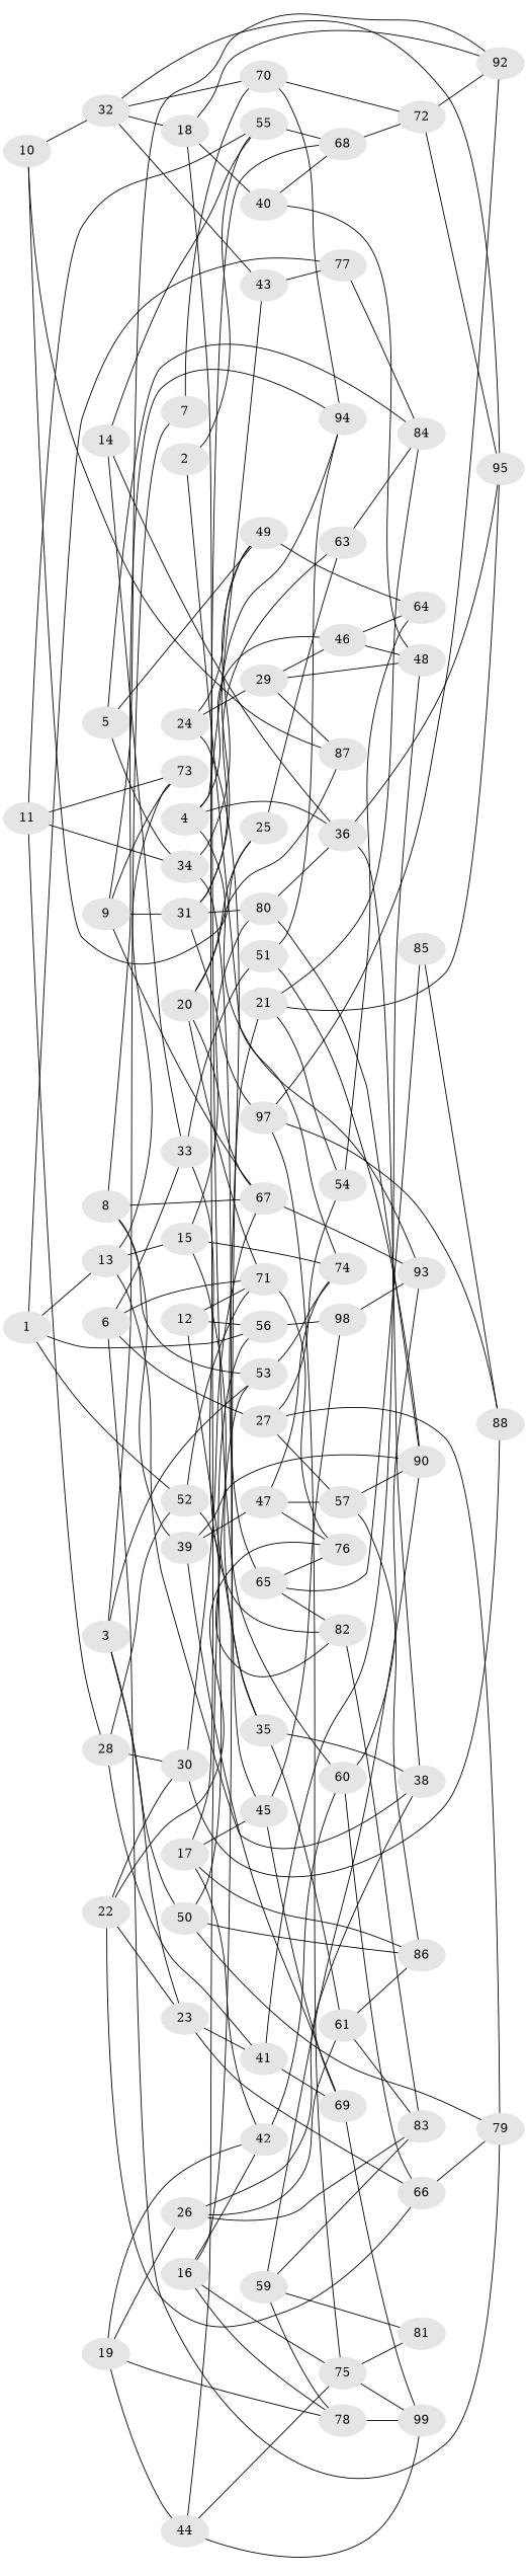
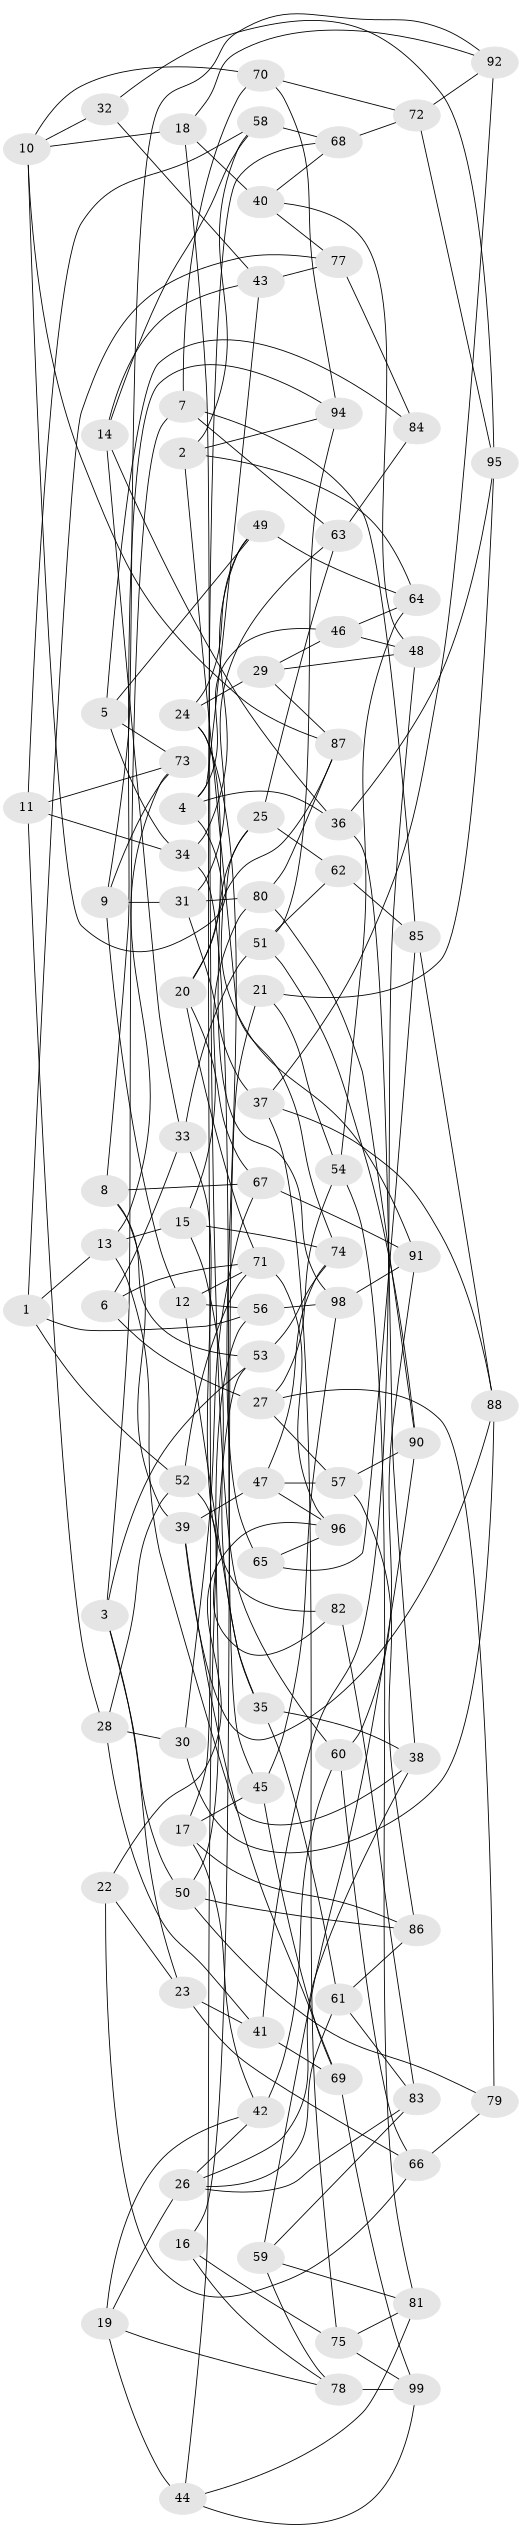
  graph {
    rankdir=LR
    node [color=gray90 style=filled]
    1
    13
    52
    56
    77
    73
    15
    38
    71
    82
    n11 [label=98]
    84
    2
-   55
+   55 [label=58]
    64
    74
    94
    68
    3
    7
    23
    50
    53
    63
    70
    85
    66
    41
    79
    86
    4
    36
    43
    46
-   91 [label=93]
+   91
    n36 [label=95]
    48
    5
    34
    49
    45
    6
    27
    33
    54
    57
    51
-   76
+   76 [label=96]
    72
    88
    8
    39
    67
    47
    69
    9
    12
    31
    92
    35
    80
-   37 [label=97]
+   37
    10
    18
    25
    32
    87
    40
    60
+   62
    11
    28
    30
    61
    14
    90
    16
    21
    42
    75
    78
    81
    n83 [label=99]
    17
    19
    26
    44
    83
    20
    22
    24
    29
    65
    59
    1 -- 13
    1 -- 52
    1 -- 56
    1 -- 77
    13 -- 73
    13 -- 15
    13 -- 38
    52 -- 71
    52 -- 82
    56 -- n11
    77 -- 84
    15 -- 74
    15 -- 35
    15 -- 80
    71 -- 76
    82 -- 83
    n11 -- 91
    2 -- 55
+   2 -- 64
    2 -- 74
-   31 -- 94
+   2 -- 94
    55 -- 68
    68 -- 72
    3 -- 7
    3 -- 23
    3 -- 50
    3 -- 53
+   7 -- 63
    7 -- 70
+   7 -- 85
    23 -- 66
    23 -- 41
    50 -- 56
    50 -- 79
    50 -- 86
    53 -- 74
    63 -- 84
    70 -- 94
    70 -- 72
    85 -- 88
    66 -- 79
    41 -- 48
    41 -- 69
    4 -- 36
    4 -- 43
    4 -- 46
    4 -- 91
    36 -- 38
    36 -- n36
    43 -- 77
    46 -- 64
    46 -- 48
+   5 -- 73
    5 -- 84
    5 -- 34
    5 -- 49
    34 -- 49
    34 -- 45
    49 -- 64
    45 -- n11
    45 -- 69
    6 -- 71
-   6 -- 79
    6 -- 27
    6 -- 33
    27 -- 79
    27 -- 54
    27 -- 57
    33 -- 82
    33 -- 51
    54 -- 64
+   54 -- 81
    57 -- 86
    57 -- 90
    51 -- 94
+   51 -- 62
    51 -- 90
    72 -- n36
    72 -- 92
    8 -- 94
    8 -- 53
    8 -- 39
    8 -- 67
-   39 -- 90
+   39 -- 88
    39 -- 47
    39 -- 69
    67 -- 91
    47 -- 74
    47 -- 57
    47 -- 76
    69 -- n83
    9 -- 73
-   9 -- 67
+   9 -- 12
    9 -- 31
    9 -- 92
    12 -- 56
    12 -- 71
    12 -- 35
    31 -- 63
    31 -- 80
    31 -- 37
    35 -- 38
    35 -- 61
-   80 -- 36
+   80 -- 87
    80 -- 90
    37 -- 88
    37 -- 92
    37 -- 75
-   32 -- 18
+   10 -- 18
    10 -- 25
    10 -- 32
    10 -- 87
    18 -- 92
    18 -- 40
    18 -- 60
    25 -- 63
-   32 -- 70
+   25 -- 62
+   10 -- 70
    32 -- 43
    32 -- n36
+   40 -- 77
    40 -- 68
    40 -- 48
    60 -- 66
    60 -- 91
+   62 -- 85
    11 -- 73
    11 -- 55
    11 -- 34
    11 -- 28
    28 -- 52
    28 -- 41
    28 -- 30
    30 -- 88
    30 -- 67
    61 -- 86
    61 -- 83
    14 -- 55
    14 -- 36
+   14 -- 43
    14 -- 33
    16 -- 21
-   16 -- 42
+   26 -- 42
    16 -- 75
    16 -- 78
-   21 -- 84
    21 -- n36
    21 -- 54
    42 -- 60
    75 -- 81
    75 -- n83
    78 -- n83
    17 -- 68
    17 -- 86
    17 -- 45
    17 -- 42
    19 -- 42
    19 -- 78
    19 -- 26
    19 -- 44
    26 -- 38
    26 -- 61
    26 -- 83
    44 -- 53
-   44 -- 75
+   44 -- 81
    44 -- n83
    20 -- 71
    20 -- 67
    20 -- 25
    20 -- 87
    22 -- 23
    22 -- 66
    22 -- 76
-   22 -- 30
+   24 -- n11
    24 -- 49
    24 -- 29
    24 -- 65
    29 -- 46
    29 -- 48
    29 -- 87
-   65 -- 82
    65 -- 85
    65 -- 76
    59 -- 90
    59 -- 78
    59 -- 81
    59 -- 83
  }
